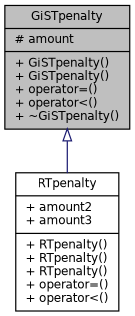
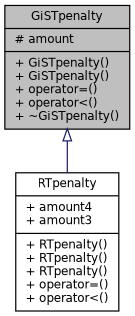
  digraph {
    node [color=black fontname=Helvetica fontsize=10 shape=record style=filled]
    n1 [fillcolor=grey75 fontcolor=black height=0.2 label="{GiSTpenalty\n|# amount\l|+ GiSTpenalty()\l+ GiSTpenalty()\l+ operator=()\l+ operator\<()\l+ ~GiSTpenalty()\l}" width=0.4]
-   n2 [fillcolor=white height=0.2 label="{RTpenalty\n|+ amount2\l+ amount3\l|+ RTpenalty()\l+ RTpenalty()\l+ RTpenalty()\l+ operator=()\l+ operator\<()\l}" width=0.4]
+   n2 [fillcolor=white height=0.2 label="{RTpenalty\n|+ amount4\l+ amount3\l|+ RTpenalty()\l+ RTpenalty()\l+ RTpenalty()\l+ operator=()\l+ operator\<()\l}" width=0.4]
    n1 -> n2 [arrowtail=onormal color=midnightblue dir=back fontname=Helvetica fontsize=10 labelfontname=Helvetica labelfontsize=10 style=solid]
  }
